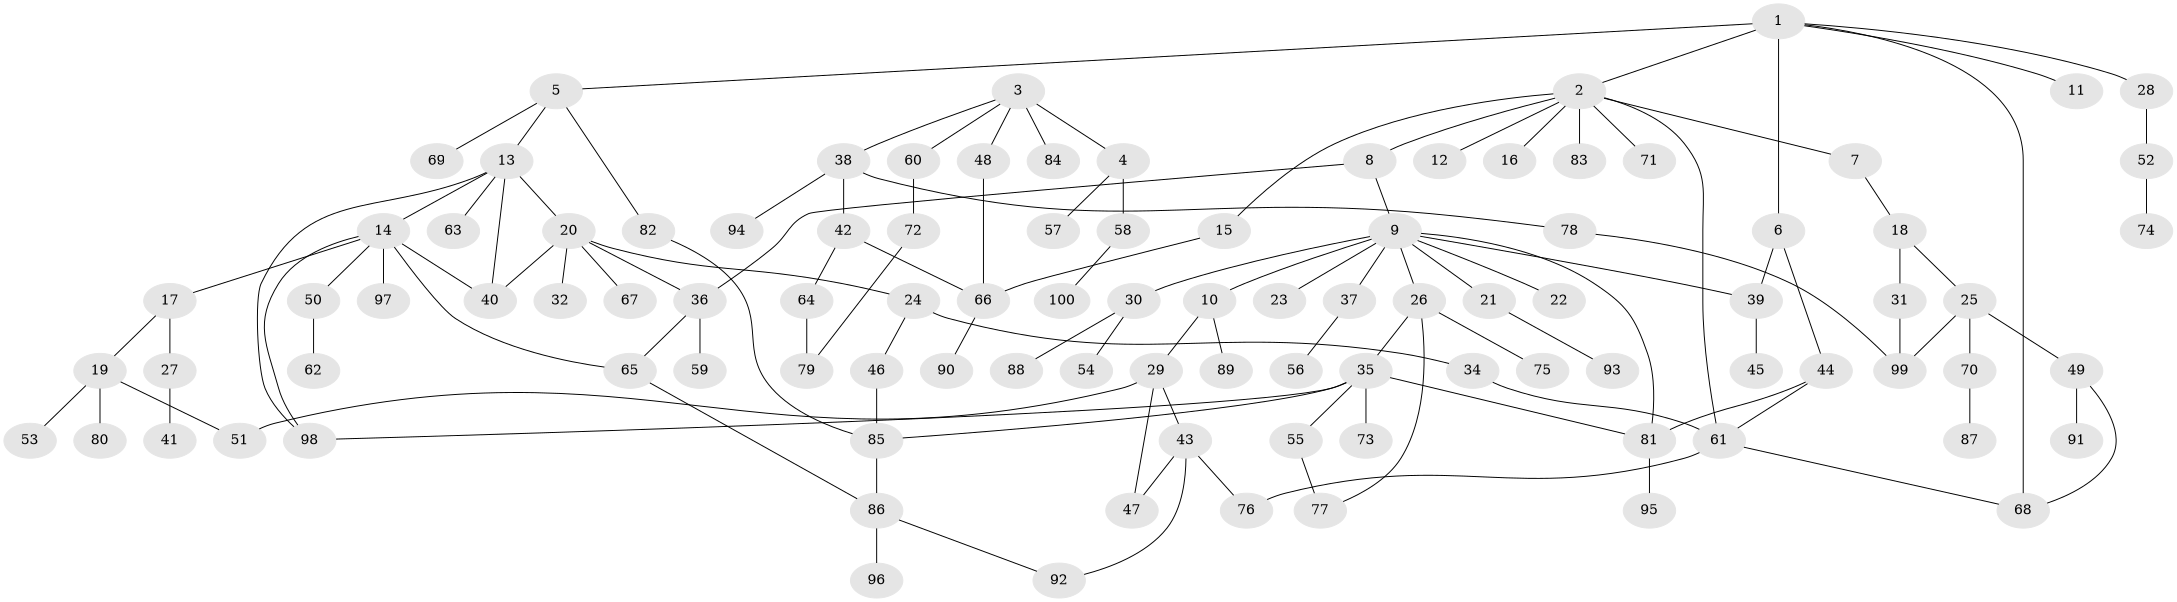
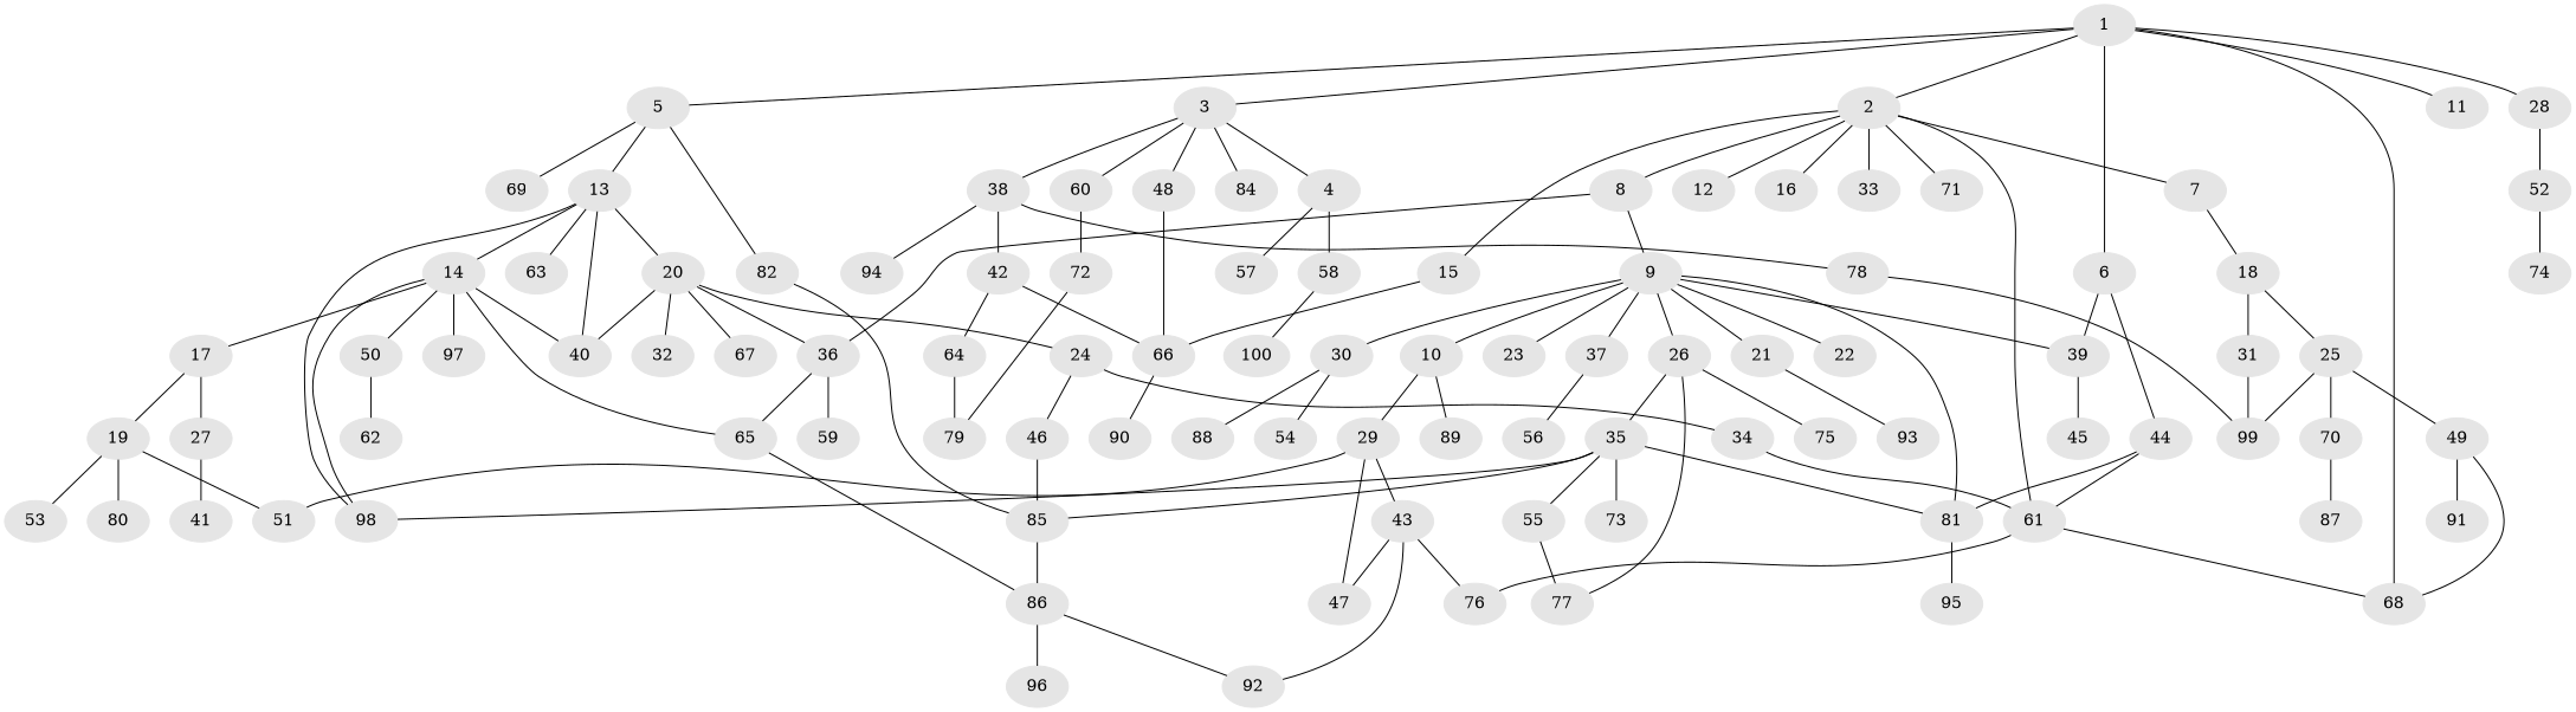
  graph {
    node [color=gray90 style=filled]
    1
    2
    3
    5
    6
    11
    28
    68
    7
    8
    12
    15
    16
-   33 [label=83]
+   33
    61
    71
    4
    38
    48
    60
    84
    13
    69
    82
    39
    44
    52
    18
    9
    36
    66
    76
    57
    58
    42
    78
    94
    72
    100
    14
    20
    40
    63
    98
    85
    45
    81
    25
    31
    10
    21
    22
    23
    26
    30
    37
    65
    59
    29
    89
    93
    35
    75
    77
    54
    88
    56
    95
    51
    43
    47
    17
    50
    97
    24
    32
    67
    19
    27
    62
    86
    90
    53
    80
    41
    49
    70
    99
    34
    46
    91
    87
    55
    73
    74
    92
    64
    79
    96
    1 -- 2
+   1 -- 3
    1 -- 5
    1 -- 6
    1 -- 11
    1 -- 28
    1 -- 68
    2 -- 7
    2 -- 8
    2 -- 12
    2 -- 15
    2 -- 16
    2 -- 33
    2 -- 61
    2 -- 71
    3 -- 4
    3 -- 38
    3 -- 48
    3 -- 60
    3 -- 84
    5 -- 13
    5 -- 69
    5 -- 82
    6 -- 39
    6 -- 44
    28 -- 52
    7 -- 18
    8 -- 9
    8 -- 36
    15 -- 66
    61 -- 68
    61 -- 76
    4 -- 57
    4 -- 58
    38 -- 42
    38 -- 78
    38 -- 94
    48 -- 66
    60 -- 72
    13 -- 14
    13 -- 20
    13 -- 40
    13 -- 63
    13 -- 98
    82 -- 85
    39 -- 45
    44 -- 61
    44 -- 81
    52 -- 74
    18 -- 25
    18 -- 31
    9 -- 39
    9 -- 81
    9 -- 10
    9 -- 21
    9 -- 22
    9 -- 23
    9 -- 26
    9 -- 30
    9 -- 37
    36 -- 65
    36 -- 59
    66 -- 90
    58 -- 100
    42 -- 66
    42 -- 64
    78 -- 99
    72 -- 79
    14 -- 40
    14 -- 98
    14 -- 65
    14 -- 17
    14 -- 50
    14 -- 97
    20 -- 36
    20 -- 40
    20 -- 24
    20 -- 32
    20 -- 67
    85 -- 86
    81 -- 95
    25 -- 49
    25 -- 70
    25 -- 99
    31 -- 99
    10 -- 29
    10 -- 89
    21 -- 93
    26 -- 35
    26 -- 75
    26 -- 77
    30 -- 54
    30 -- 88
    37 -- 56
    65 -- 86
    29 -- 51
    29 -- 43
    29 -- 47
    35 -- 98
    35 -- 85
    35 -- 81
    35 -- 55
    35 -- 73
    43 -- 76
    43 -- 47
    43 -- 92
    17 -- 19
    17 -- 27
    50 -- 62
    24 -- 34
    24 -- 46
    19 -- 51
    19 -- 53
    19 -- 80
    27 -- 41
    86 -- 92
    86 -- 96
    49 -- 68
    49 -- 91
    70 -- 87
    34 -- 61
    46 -- 85
    55 -- 77
    64 -- 79
  }
